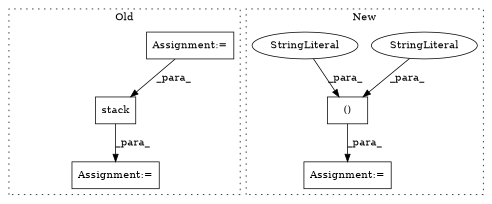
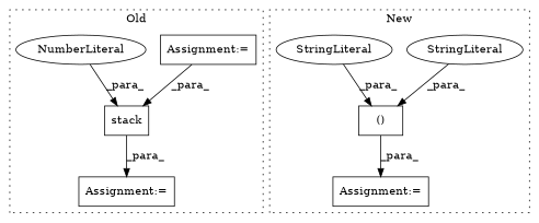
  digraph {
    node [a=7 l=1 s=27211 shape=box]
    n1 [a=32 l="17,1" label=stack s="28333,28476"]
    n2 [label="Assignment:=" s=28311]
    n3 [label="Assignment:=" s=28220]
+   n4 [a=34 label=NumberLiteral s=28475 shape=ellipse]
    n5 [a=106 l=87 label="()"]
    n6 [label="Assignment:=" s=27329]
    n7 [a=45 l=17 label=StringLiteral shape=ellipse]
    n8 [a=45 l=16 label=StringLiteral s=27282 shape=ellipse]
    subgraph cluster_1 {
      label=Old
      style=dotted
      n1
      n2
      n3
+     n4
    }
    subgraph cluster_2 {
      label=New
      style=dotted
      n5
      n6
      n7
      n8
    }
    n1 -> n2 [label=_para_]
    n3 -> n1 [label=_para_]
+   n4 -> n1 [label=_para_]
    n5 -> n6 [label=_para_]
    n7 -> n5 [label=_para_]
    n8 -> n5 [label=_para_]
  }
